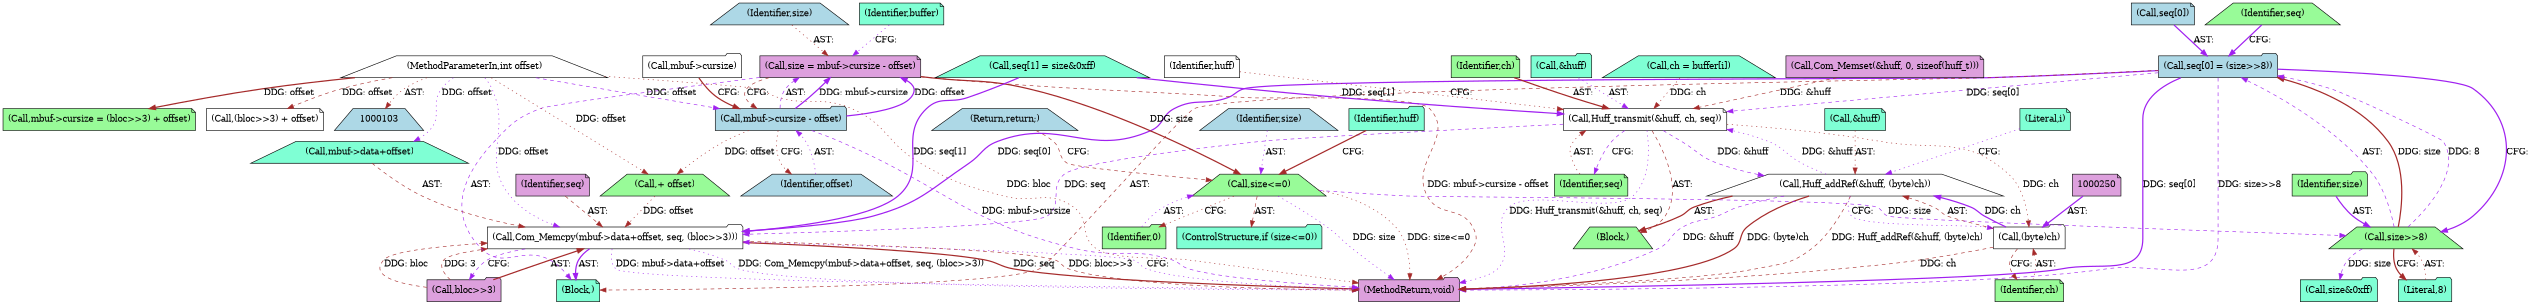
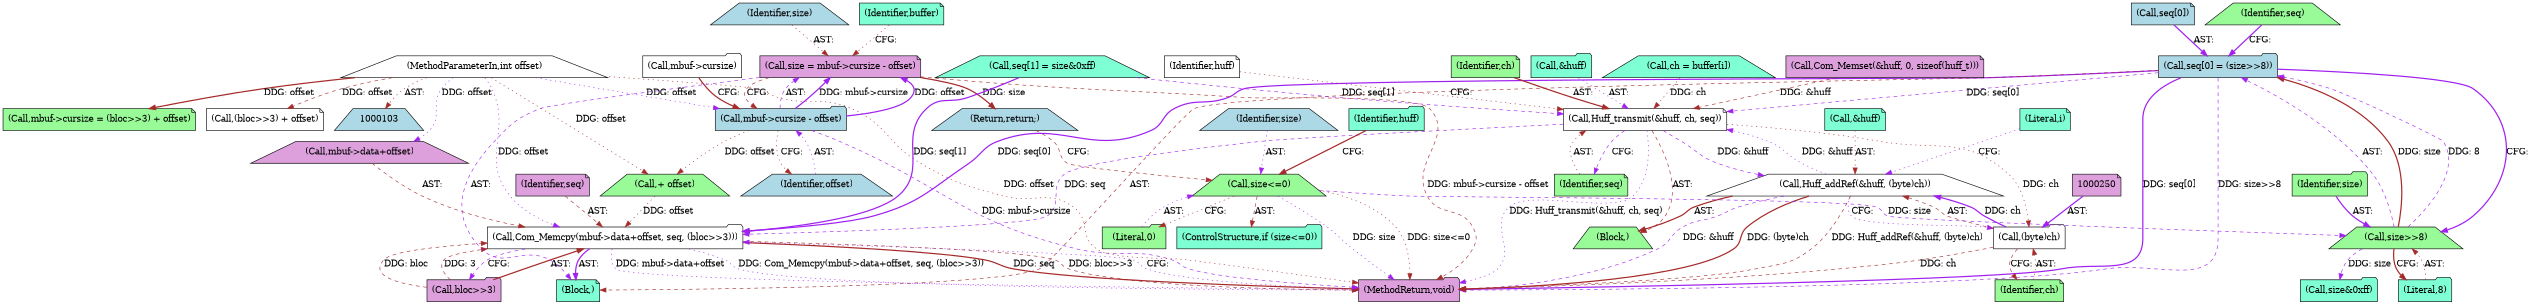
  digraph {
    node [fillcolor=aquamarine shape=note style=filled]
    edge [color=brown style=dashed]
    n1 [fillcolor=lightblue label="(Call,seq[0] = (size>>8))" shape=folder]
    n2 [fillcolor=palegreen label="(Call,size>>8)" shape=trapezium]
    n3 [fillcolor=white label="(Call,Huff_transmit(&huff, ch, seq))"]
    n4 [fillcolor=white label="(Call,Com_Memcpy(mbuf->data+offset, seq, (bloc>>3)))" shape=folder]
    n5 [fillcolor=plum label="(MethodReturn,void)" shape=folder]
    n6 [label="(Block,)"]
    n7 [label="(Call,size&0xff)" shape=folder]
    n8 [label="(Literal,8)" shape=folder]
    n9 [fillcolor=white label="(Call,Huff_addRef(&huff, (byte)ch))" shape=trapezium]
    n10 [fillcolor=white label="(Call,(byte)ch)" shape=folder]
    n11 [fillcolor=palegreen label="(Block,)" shape=trapezium]
    n12 [fillcolor=palegreen label="(Identifier,seq)"]
    n13 [fillcolor=plum label="(Call,bloc>>3)" shape=folder]
    n14 [fillcolor=palegreen label="(Call,size<=0)" shape=trapezium]
-   n15 [fillcolor=palegreen label="(Identifier,0)" shape=folder]
+   n15 [fillcolor=palegreen label="(Literal,0)" shape=folder]
    n16 [label="(ControlStructure,if (size<=0))" shape=folder]
    n17 [fillcolor=plum label="(Call,size = mbuf->cursize - offset)"]
    n18 [fillcolor=lightblue label="(Call,mbuf->cursize - offset)" shape=folder]
    n19 [fillcolor=lightblue label="(Identifier,offset)" shape=trapezium]
    n20 [fillcolor=palegreen label="(Call,+ offset)" shape=trapezium]
    n21 [fillcolor=white label="(MethodParameterIn,int offset)" shape=trapezium]
-   n22 [label="(Call,mbuf->data+offset)" shape=trapezium]
+   n22 [fillcolor=plum label="(Call,mbuf->data+offset)" shape=trapezium]
    n23 [fillcolor=palegreen label="(Call,mbuf->cursize = (bloc>>3) + offset)"]
    n24 [fillcolor=white label="(Call,(bloc>>3) + offset)"]
    1000103 [fillcolor=lightblue shape=trapezium]
    n26 [fillcolor=palegreen label="(Identifier,ch)"]
    n27 [fillcolor=white label="(Call,mbuf->cursize)" shape=folder]
    n28 [fillcolor=lightblue label="(Identifier,size)" shape=trapezium]
    n29 [label="(Call,&huff)"]
    n30 [fillcolor=palegreen label="(Identifier,ch)"]
    n31 [fillcolor=lightblue label="(Identifier,size)" shape=trapezium]
    n32 [label="(Call,&huff)" shape=folder]
    n33 [label="(Identifier,huff)" shape=folder]
    n34 [fillcolor=plum label="(Identifier,seq)"]
    n35 [label="(Call,ch = buffer[i])" shape=trapezium]
    n36 [fillcolor=lightblue label="(Return,return;)" shape=trapezium]
    n37 [label="(Call,seq[1] = size&0xff)" shape=trapezium]
    n38 [fillcolor=lightblue label="(Call,seq[0])"]
    n39 [fillcolor=palegreen label="(Identifier,seq)" shape=trapezium]
    n40 [fillcolor=palegreen label="(Identifier,size)" shape=folder]
    n41 [fillcolor=plum label="(Call,Com_Memset(&huff, 0, sizeof(huff_t)))"]
    n42 [label="(Literal,i)"]
    n43 [fillcolor=white label="(Identifier,huff)"]
    n44 [label="(Identifier,buffer)"]
    1000250 [fillcolor=plum]
    n1 -> n2 [color=purple label="CFG: " style=bold]
    n1 -> n3 [color=purple label="DDG: seq[0]"]
    n1 -> n4 [color=purple label="DDG: seq[0]" style=bold]
    n1 -> n5 [color=purple label="DDG: seq[0]" style=bold]
    n1 -> n5 [color=purple label="DDG: size>>8"]
    n1 -> n6 [label="AST: "]
    n2 -> n1 [color=purple label="AST: "]
    n2 -> n1 [label="DDG: size" style=bold]
    n2 -> n1 [color=purple label="DDG: 8"]
    n2 -> n7 [color=purple label="DDG: size"]
    n2 -> n8 [label="CFG: " style=bold]
    n3 -> n4 [color=purple label="DDG: seq"]
    n3 -> n5 [color=purple label="DDG: Huff_transmit(&huff, ch, seq)" style=dotted]
    n3 -> n9 [color=purple label="DDG: &huff"]
    n3 -> n10 [label="DDG: ch" style=dotted]
    n3 -> n11 [label="AST: "]
    n3 -> n12 [color=purple label="CFG: "]
    n4 -> n5 [color=purple label="DDG: mbuf->data+offset" style=dotted]
    n4 -> n5 [color=purple label="DDG: Com_Memcpy(mbuf->data+offset, seq, (bloc>>3))" style=dotted]
    n4 -> n5 [label="DDG: seq" style=bold]
    n4 -> n5 [label="DDG: bloc>>3"]
    n4 -> n6 [color=purple label="AST: " style=bold]
    n4 -> n13 [color=purple label="CFG: "]
    n5 -> n4 [color=purple label="CFG: " style=dotted]
    n8 -> n2 [label="AST: " style=dotted]
    n9 -> n3 [color=purple label="DDG: &huff" style=dotted]
    n9 -> n5 [label="DDG: Huff_addRef(&huff, (byte)ch)"]
    n9 -> n5 [color=purple label="DDG: &huff"]
    n9 -> n5 [label="DDG: (byte)ch" style=bold]
    n9 -> n10 [color=purple label="CFG: " style=dotted]
    n9 -> n11 [label="AST: " style=bold]
    n10 -> n5 [label="DDG: ch"]
    n10 -> n9 [label="AST: "]
    n10 -> n9 [color=purple label="DDG: ch" style=bold]
    n10 -> n26 [label="CFG: "]
    n12 -> n3 [label="AST: " style=dotted]
    n13 -> n4 [label="AST: " style=bold]
    n13 -> n4 [label="DDG: bloc"]
    n13 -> n4 [label="DDG: 3"]
    n14 -> n2 [color=purple label="DDG: size"]
    n14 -> n5 [color=purple label="DDG: size" style=dotted]
    n14 -> n5 [label="DDG: size<=0" style=dotted]
    n14 -> n15 [label="CFG: " style=dotted]
    n14 -> n16 [label="AST: "]
    n15 -> n14 [color=purple label="AST: " style=dotted]
    n17 -> n5 [label="DDG: mbuf->cursize - offset"]
    n17 -> n6 [color=purple label="AST: "]
-   n17 -> n14 [label="DDG: size" style=bold]
+   n17 -> n36 [label="DDG: size" style=bold]
    n17 -> n18 [label="CFG: "]
    n18 -> n5 [color=purple label="DDG: mbuf->cursize"]
    n18 -> n17 [color=purple label="AST: "]
    n18 -> n17 [color=purple label="DDG: mbuf->cursize" style=bold]
    n18 -> n17 [color=purple label="DDG: offset" style=bold]
    n18 -> n19 [label="CFG: " style=dotted]
    n18 -> n20 [label="DDG: offset" style=dotted]
    n19 -> n18 [color=purple label="AST: " style=dotted]
    n20 -> n4 [label="DDG: offset" style=dotted]
    n21 -> n4 [color=purple label="DDG: offset" style=dotted]
-   n21 -> n5 [label="DDG: bloc" style=dotted]
-   n21 -> n18 [color=purple label="DDG: offset"]
+   n21 -> n5 [label="DDG: offset" style=dotted]
+   n21 -> n18 [color=purple label="DDG: offset" style=dotted]
    n21 -> n20 [label="DDG: offset" style=dotted]
    n21 -> n22 [color=purple label="DDG: offset" style=dotted]
    n21 -> n23 [label="DDG: offset" style=bold]
    n21 -> n24 [label="DDG: offset"]
    n21 -> 1000103 [label="AST: " style=dotted]
    n22 -> n4 [label="AST: "]
    n26 -> n10 [label="AST: " style=dotted]
    n27 -> n18 [label="CFG: " style=bold]
    n28 -> n14 [color=purple label="AST: " style=dotted]
    n29 -> n9 [label="AST: " style=dotted]
    n30 -> n3 [label="AST: " style=bold]
    n31 -> n17 [label="AST: " style=dotted]
    n32 -> n3 [color=purple label="AST: " style=dotted]
    n33 -> n14 [label="CFG: " style=bold]
    n34 -> n4 [label="AST: "]
    n35 -> n3 [label="DDG: ch" style=dotted]
    n36 -> n14 [label="CFG: "]
-   n37 -> n3 [color=purple label="DDG: seq[1]" style=bold]
+   n37 -> n3 [color=purple label="DDG: seq[1]"]
    n37 -> n4 [color=purple label="DDG: seq[1]" style=bold]
    n38 -> n1 [color=purple label="AST: " style=bold]
    n39 -> n1 [color=purple label="CFG: " style=bold]
    n40 -> n2 [color=purple label="AST: " style=bold]
    n41 -> n3 [label="DDG: &huff"]
    n42 -> n9 [color=purple label="CFG: " style=dotted]
    n43 -> n3 [label="CFG: " style=dotted]
-   n44 -> n17 [color=purple label="CFG: " style=dotted]
+   n44 -> n17 [label="CFG: " style=dotted]
    1000250 -> n10 [color=purple label="AST: " style=bold]
  }
